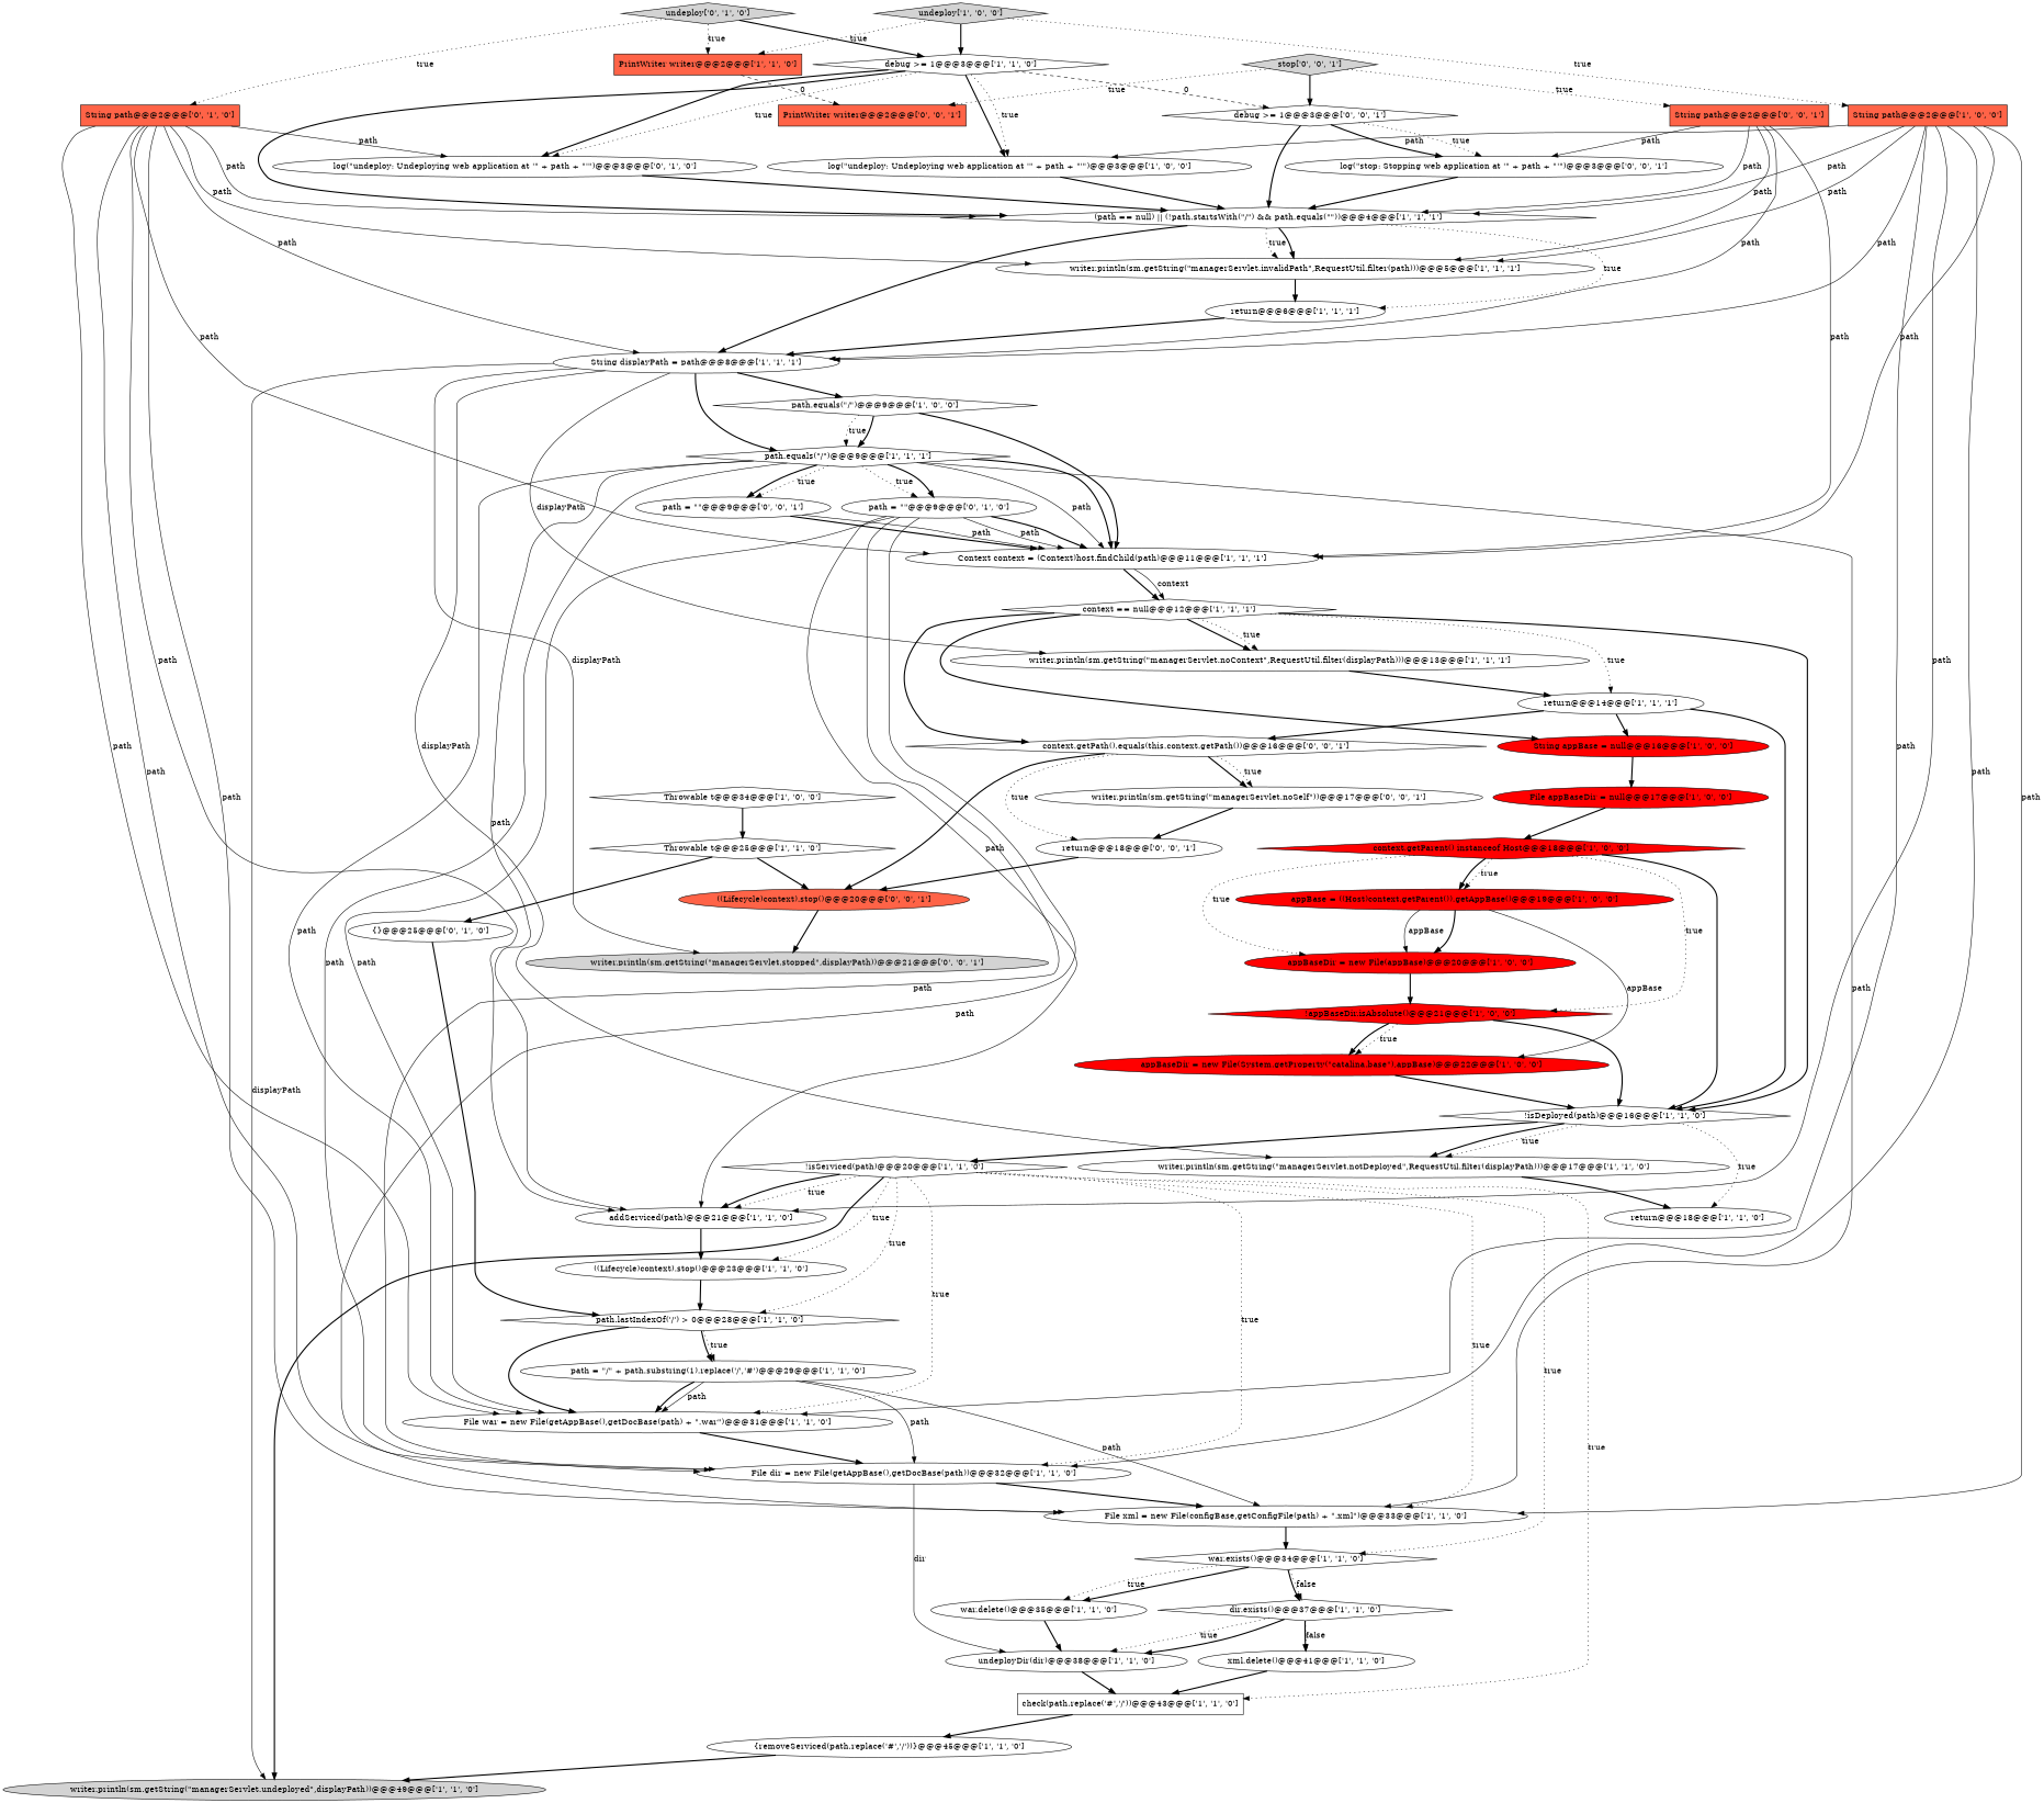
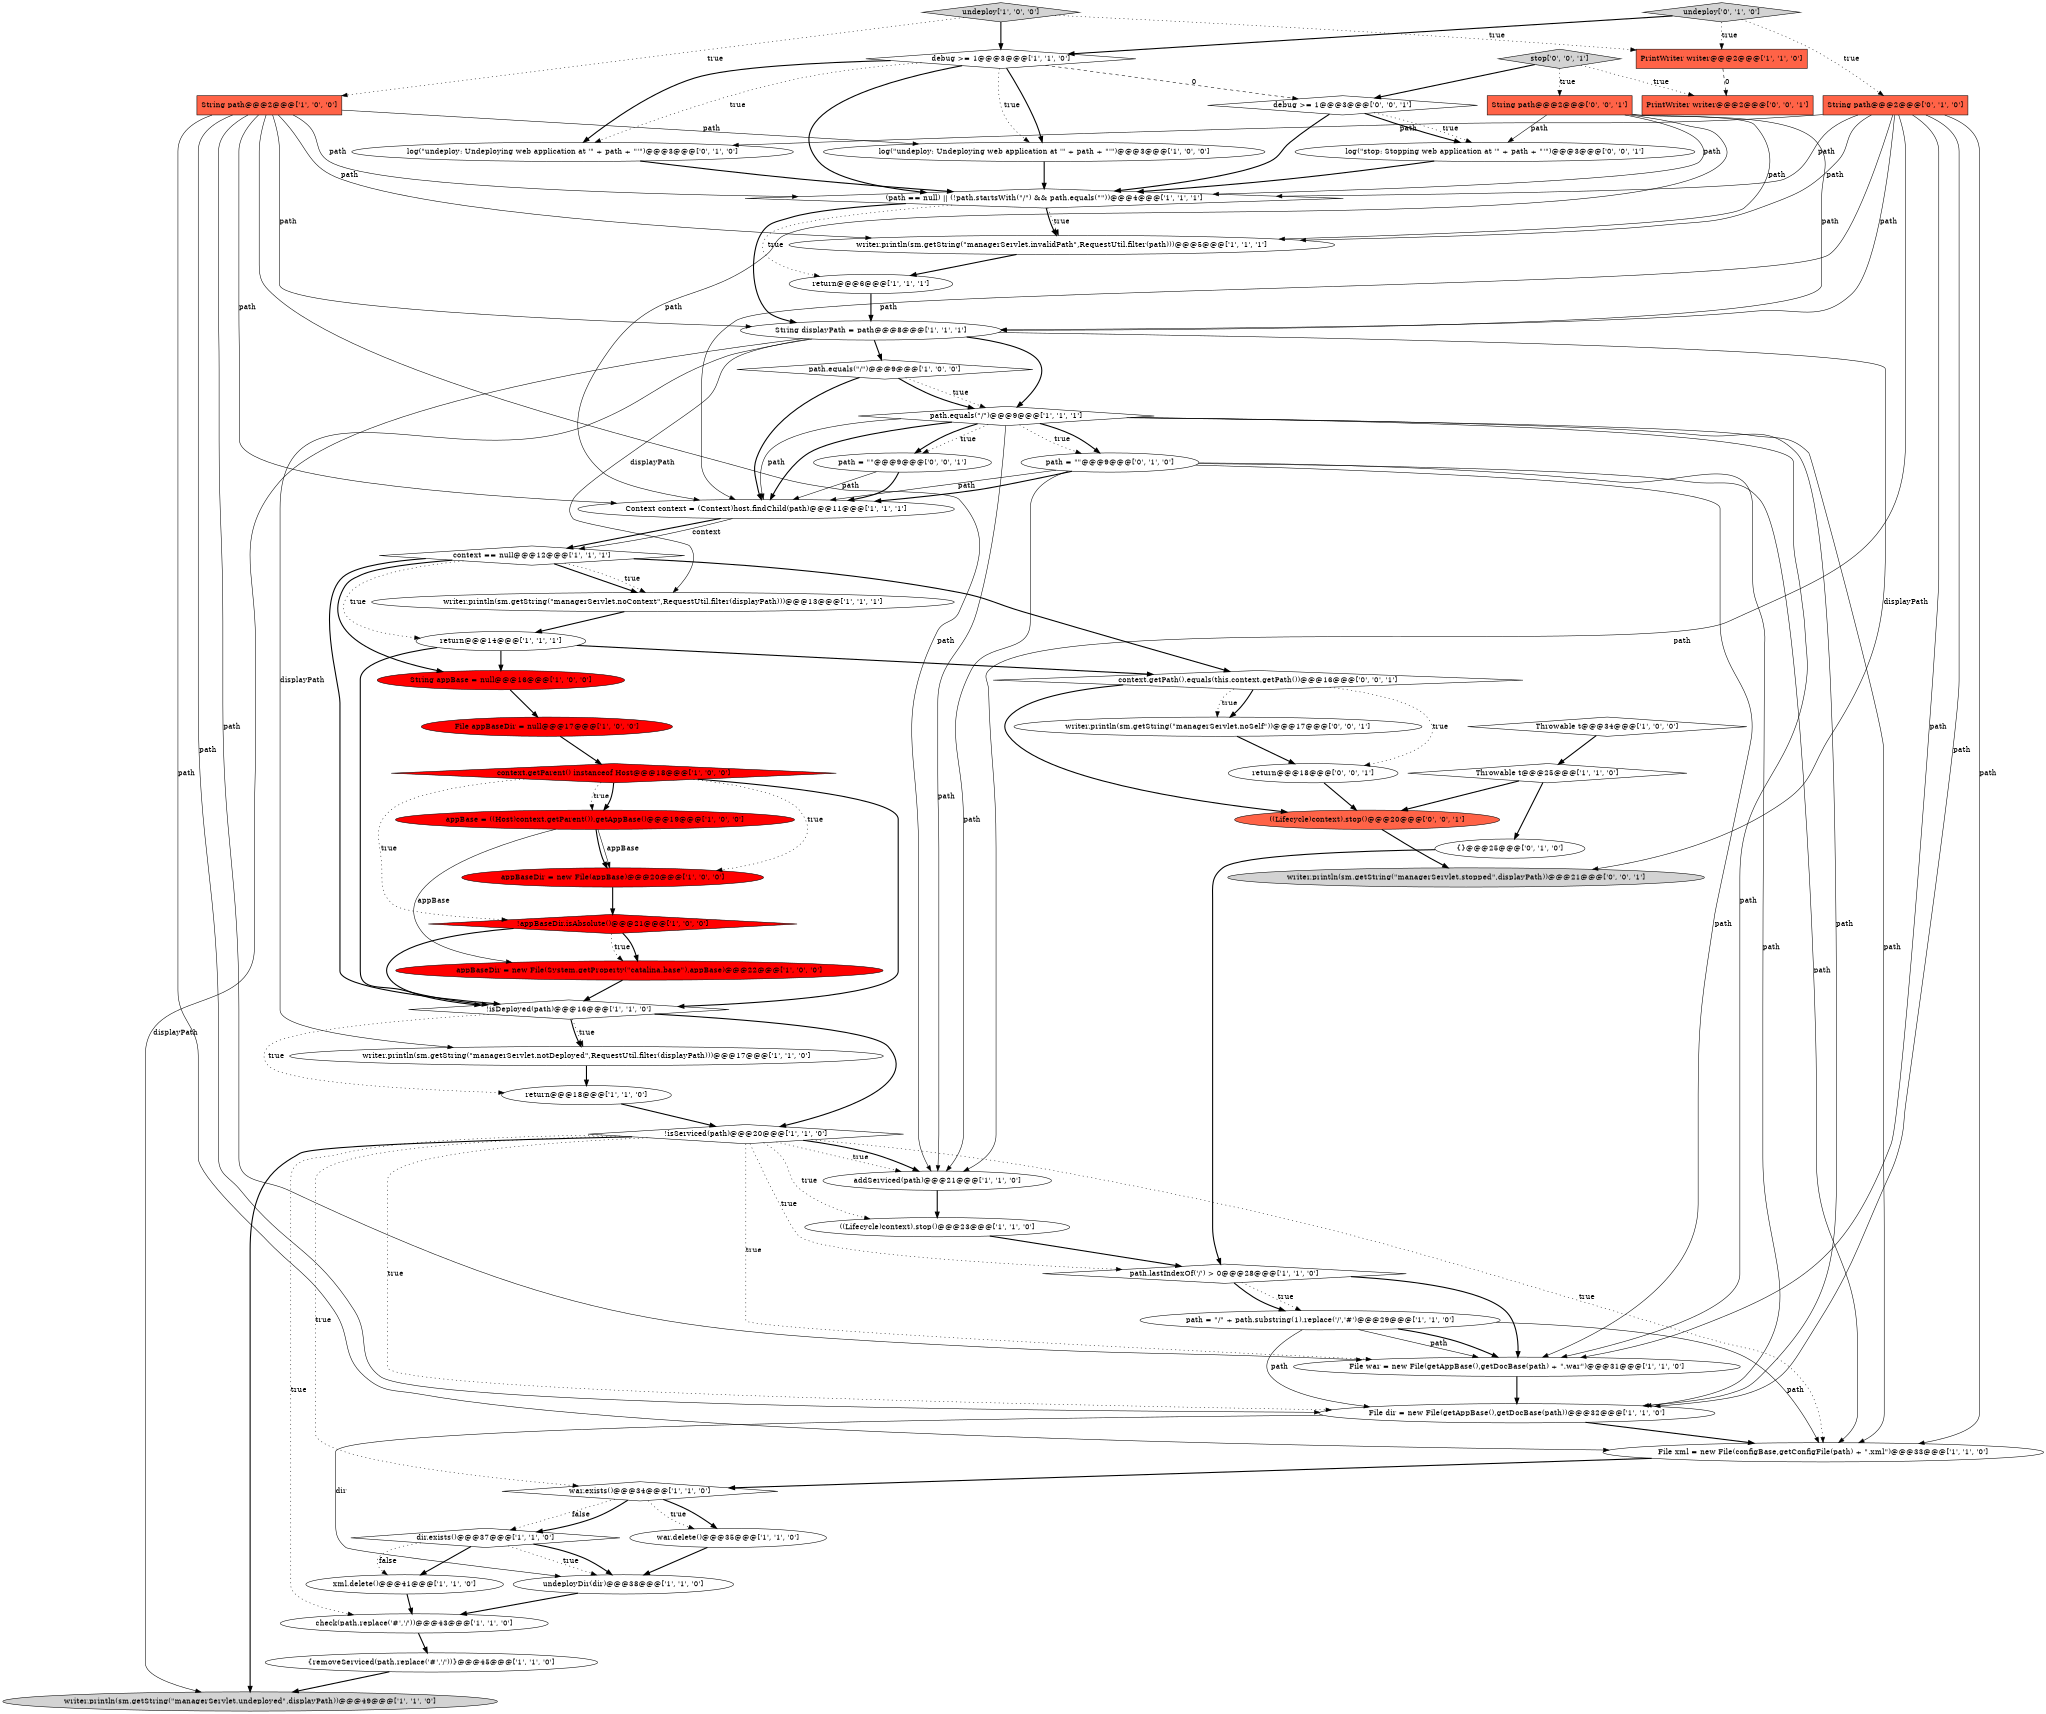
  digraph {
    node [fillcolor=white shape=ellipse style=filled]
    edge [style=bold]
    n1 [label="context == null@@@12@@@['1', '1', '1']" shape=diamond]
    n2 [label="writer.println(sm.getString(\"managerServlet.noContext\",RequestUtil.filter(displayPath)))@@@13@@@['1', '1', '1']"]
    n3 [label="context.getPath().equals(this.context.getPath())@@@16@@@['0', '0', '1']" shape=diamond]
    n4 [fillcolor=red label="String appBase = null@@@16@@@['1', '0', '0']"]
    n5 [label="return@@@14@@@['1', '1', '1']"]
    n6 [label="!isDeployed(path)@@@16@@@['1', '1', '0']" shape=diamond]
    n7 [label="return@@@18@@@['0', '0', '1']"]
    n8 [fillcolor=tomato label="((Lifecycle)context).stop()@@@20@@@['0', '0', '1']"]
    n9 [label="writer.println(sm.getString(\"managerServlet.noSelf\"))@@@17@@@['0', '0', '1']"]
    n10 [fillcolor=red label="File appBaseDir = null@@@17@@@['1', '0', '0']"]
    n11 [label="writer.println(sm.getString(\"managerServlet.notDeployed\",RequestUtil.filter(displayPath)))@@@17@@@['1', '1', '0']"]
    n12 [label="!isServiced(path)@@@20@@@['1', '1', '0']" shape=diamond]
    n13 [label="return@@@18@@@['1', '1', '0']"]
    n14 [label="xml.delete()@@@41@@@['1', '1', '0']"]
-   n15 [label="check(path.replace('#','/'))@@@43@@@['1', '1', '0']" shape=box]
+   n15 [label="check(path.replace('#','/'))@@@43@@@['1', '1', '0']"]
    n16 [label="{removeServiced(path.replace('#','/'))}@@@45@@@['1', '1', '0']"]
    n17 [label="debug >= 1@@@3@@@['1', '1', '0']" shape=diamond]
    n18 [label="log(\"undeploy: Undeploying web application at '\" + path + \"'\")@@@3@@@['1', '0', '0']"]
    n19 [label="log(\"undeploy: Undeploying web application at '\" + path + \"'\")@@@3@@@['0', '1', '0']"]
    n20 [label="debug >= 1@@@3@@@['0', '0', '1']" shape=diamond]
    n21 [label="(path == null) || (!path.startsWith(\"/\") && path.equals(\"\"))@@@4@@@['1', '1', '1']" shape=diamond]
    n22 [label="log(\"stop: Stopping web application at '\" + path + \"'\")@@@3@@@['0', '0', '1']"]
    n23 [label="String displayPath = path@@@8@@@['1', '1', '1']"]
    n24 [label="return@@@6@@@['1', '1', '1']"]
    n25 [label="writer.println(sm.getString(\"managerServlet.invalidPath\",RequestUtil.filter(path)))@@@5@@@['1', '1', '1']"]
    n26 [fillcolor=lightgray label="writer.println(sm.getString(\"managerServlet.undeployed\",displayPath))@@@49@@@['1', '1', '0']"]
    n27 [label="war.delete()@@@35@@@['1', '1', '0']"]
    n28 [label="undeployDir(dir)@@@38@@@['1', '1', '0']"]
    n29 [fillcolor=lightgray label="writer.println(sm.getString(\"managerServlet.stopped\",displayPath))@@@21@@@['0', '0', '1']"]
    n30 [label="path.equals(\"/\")@@@9@@@['1', '1', '1']" shape=diamond]
    n31 [label="path.equals(\"/\")@@@9@@@['1', '0', '0']" shape=diamond]
    n32 [label="File xml = new File(configBase,getConfigFile(path) + \".xml\")@@@33@@@['1', '1', '0']"]
    n33 [label="File war = new File(getAppBase(),getDocBase(path) + \".war\")@@@31@@@['1', '1', '0']"]
    n34 [label="addServiced(path)@@@21@@@['1', '1', '0']"]
    n35 [label="File dir = new File(getAppBase(),getDocBase(path))@@@32@@@['1', '1', '0']"]
    n36 [label="path = \"\"@@@9@@@['0', '0', '1']"]
    n37 [label="Context context = (Context)host.findChild(path)@@@11@@@['1', '1', '1']"]
    n38 [label="path = \"\"@@@9@@@['0', '1', '0']"]
    n39 [label="((Lifecycle)context).stop()@@@23@@@['1', '1', '0']"]
    n40 [label="war.exists()@@@34@@@['1', '1', '0']" shape=diamond]
    n41 [label="path.lastIndexOf('/') > 0@@@28@@@['1', '1', '0']" shape=diamond]
    n42 [label="dir.exists()@@@37@@@['1', '1', '0']" shape=diamond]
    n43 [label="path = \"/\" + path.substring(1).replace('/','#')@@@29@@@['1', '1', '0']"]
    n44 [label="Throwable t@@@34@@@['1', '0', '0']" shape=diamond]
    n45 [label="Throwable t@@@25@@@['1', '1', '0']" shape=diamond]
    n46 [label="{}@@@25@@@['0', '1', '0']"]
    n47 [fillcolor=tomato label="PrintWriter writer@@@2@@@['0', '0', '1']" shape=box]
    n48 [fillcolor=lightgray label="undeploy['0', '1', '0']" shape=diamond]
    n49 [fillcolor=tomato label="String path@@@2@@@['0', '1', '0']" shape=box]
    n50 [fillcolor=tomato label="PrintWriter writer@@@2@@@['1', '1', '0']" shape=box]
    n51 [fillcolor=lightgray label="undeploy['1', '0', '0']" shape=diamond]
    n52 [fillcolor=tomato label="String path@@@2@@@['1', '0', '0']" shape=box]
    n53 [fillcolor=lightgray label="stop['0', '0', '1']" shape=diamond]
    n54 [fillcolor=tomato label="String path@@@2@@@['0', '0', '1']" shape=box]
    n55 [fillcolor=red label="context.getParent() instanceof Host@@@18@@@['1', '0', '0']" shape=diamond]
    n56 [fillcolor=red label="!appBaseDir.isAbsolute()@@@21@@@['1', '0', '0']" shape=diamond]
    n57 [fillcolor=red label="appBaseDir = new File(appBase)@@@20@@@['1', '0', '0']"]
    n58 [fillcolor=red label="appBase = ((Host)context.getParent()).getAppBase()@@@19@@@['1', '0', '0']"]
    n59 [fillcolor=red label="appBaseDir = new File(System.getProperty(\"catalina.base\"),appBase)@@@22@@@['1', '0', '0']"]
    n1 -> n2
    n1 -> n2 [label=true style=dotted]
    n1 -> n3
    n1 -> n4
    n1 -> n5 [label=true style=dotted]
    n1 -> n6
    n2 -> n5
    n3 -> n7 [label=true style=dotted]
    n3 -> n8
    n3 -> n9
    n3 -> n9 [label=true style=dotted]
    n4 -> n10
    n5 -> n3
    n5 -> n4
    n5 -> n6
    n6 -> n11 [label=true style=dotted]
    n6 -> n11
    n6 -> n12
    n6 -> n13 [label=true style=dotted]
    n7 -> n8
    n8 -> n29
    n9 -> n7
    n10 -> n55
    n11 -> n13
    n12 -> n15 [label=true style=dotted]
    n12 -> n26
    n12 -> n32 [label=true style=dotted]
    n12 -> n33 [label=true style=dotted]
    n12 -> n34 [label=true style=dotted]
    n12 -> n34
    n12 -> n35 [label=true style=dotted]
    n12 -> n39 [label=true style=dotted]
    n12 -> n40 [label=true style=dotted]
    n12 -> n41 [label=true style=dotted]
+   n13 -> n12
    n14 -> n15
    n15 -> n16
    n16 -> n26
    n17 -> n18
    n17 -> n18 [label=true style=dotted]
    n17 -> n19
    n17 -> n19 [label=true style=dotted]
    n17 -> n20 [label=0 style=dashed]
    n17 -> n21
    n18 -> n21
    n19 -> n21
    n20 -> n21
    n20 -> n22
    n20 -> n22 [label=true style=dotted]
    n21 -> n23
    n21 -> n24 [label=true style=dotted]
    n21 -> n25 [label=true style=dotted]
    n21 -> n25
    n22 -> n21
    n23 -> n2 [label=displayPath style=solid]
    n23 -> n11 [label=displayPath style=solid]
    n23 -> n26 [label=displayPath style=solid]
    n23 -> n29 [label=displayPath style=solid]
    n23 -> n30
    n23 -> n31
    n24 -> n23
    n25 -> n24
    n27 -> n28
    n28 -> n15
    n30 -> n32 [label=path style=solid]
    n30 -> n33 [label=path style=solid]
    n30 -> n34 [label=path style=solid]
    n30 -> n35 [label=path style=solid]
    n30 -> n36 [label=true style=dotted]
    n30 -> n36
    n30 -> n37
    n30 -> n37 [label=path style=solid]
    n30 -> n38
    n30 -> n38 [label=true style=dotted]
    n31 -> n30 [label=true style=dotted]
    n31 -> n30
    n31 -> n37
    n32 -> n40
    n33 -> n35
    n34 -> n39
    n35 -> n28 [label=dir style=solid]
    n35 -> n32
    n36 -> n37
    n36 -> n37 [label=path style=solid]
    n37 -> n1
    n37 -> n1 [label=context style=solid]
    n38 -> n32 [label=path style=solid]
    n38 -> n33 [label=path style=solid]
    n38 -> n34 [label=path style=solid]
    n38 -> n35 [label=path style=solid]
    n38 -> n37 [label=path style=solid]
    n38 -> n37
    n39 -> n41
    n40 -> n27
    n40 -> n27 [label=true style=dotted]
    n40 -> n42 [label=false style=dotted]
    n40 -> n42
    n41 -> n33
    n41 -> n43
    n41 -> n43 [label=true style=dotted]
    n42 -> n14 [label=false style=dotted]
    n42 -> n14
    n42 -> n28 [label=true style=dotted]
    n42 -> n28
    n43 -> n32 [label=path style=solid]
    n43 -> n33 [label=path style=solid]
    n43 -> n33
    n43 -> n35 [label=path style=solid]
    n44 -> n45
    n45 -> n8
    n45 -> n46
    n46 -> n41
    n48 -> n17
    n48 -> n49 [label=true style=dotted]
    n48 -> n50 [label=true style=dotted]
    n49 -> n19 [label=path style=solid]
    n49 -> n21 [label=path style=solid]
    n49 -> n23 [label=path style=solid]
    n49 -> n25 [label=path style=solid]
    n49 -> n32 [label=path style=solid]
    n49 -> n33 [label=path style=solid]
    n49 -> n34 [label=path style=solid]
    n49 -> n35 [label=path style=solid]
    n49 -> n37 [label=path style=solid]
    n50 -> n47 [label=0 style=dashed]
    n51 -> n17
    n51 -> n50 [label=true style=dotted]
    n51 -> n52 [label=true style=dotted]
    n52 -> n18 [label=path style=solid]
    n52 -> n21 [label=path style=solid]
    n52 -> n23 [label=path style=solid]
    n52 -> n25 [label=path style=solid]
    n52 -> n32 [label=path style=solid]
    n52 -> n33 [label=path style=solid]
    n52 -> n34 [label=path style=solid]
    n52 -> n35 [label=path style=solid]
    n52 -> n37 [label=path style=solid]
    n53 -> n20
    n53 -> n47 [label=true style=dotted]
    n53 -> n54 [label=true style=dotted]
    n54 -> n21 [label=path style=solid]
    n54 -> n22 [label=path style=solid]
    n54 -> n23 [label=path style=solid]
    n54 -> n25 [label=path style=solid]
    n54 -> n37 [label=path style=solid]
    n55 -> n6
    n55 -> n56 [label=true style=dotted]
    n55 -> n57 [label=true style=dotted]
    n55 -> n58 [label=true style=dotted]
    n55 -> n58
    n56 -> n6
    n56 -> n59 [label=true style=dotted]
    n56 -> n59
    n57 -> n56
    n58 -> n57
    n58 -> n57 [label=appBase style=solid]
    n58 -> n59 [label=appBase style=solid]
    n59 -> n6
  }
